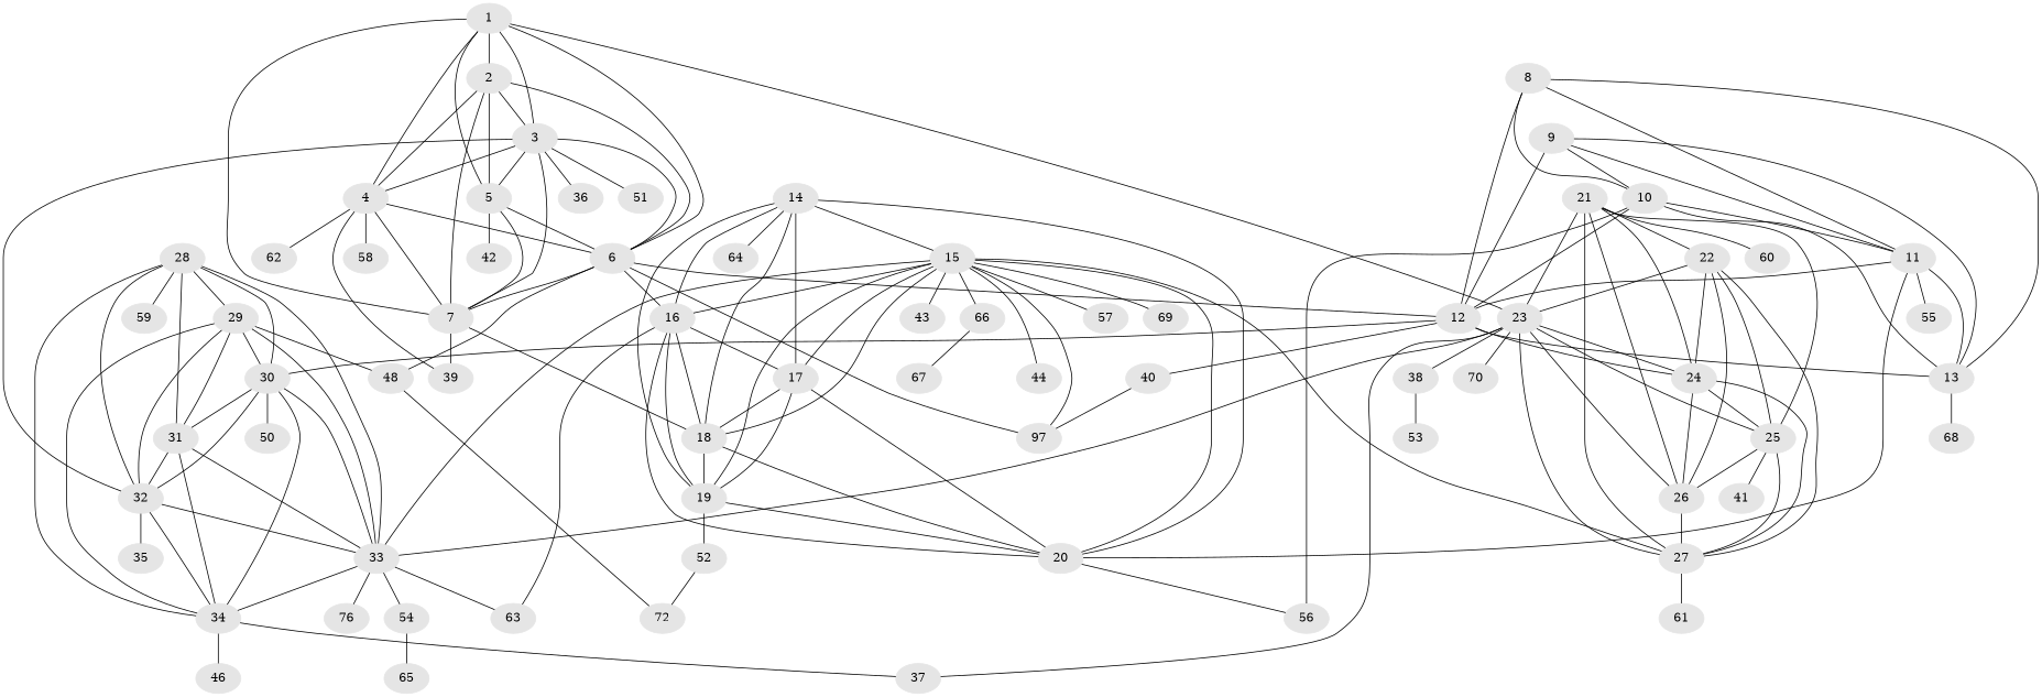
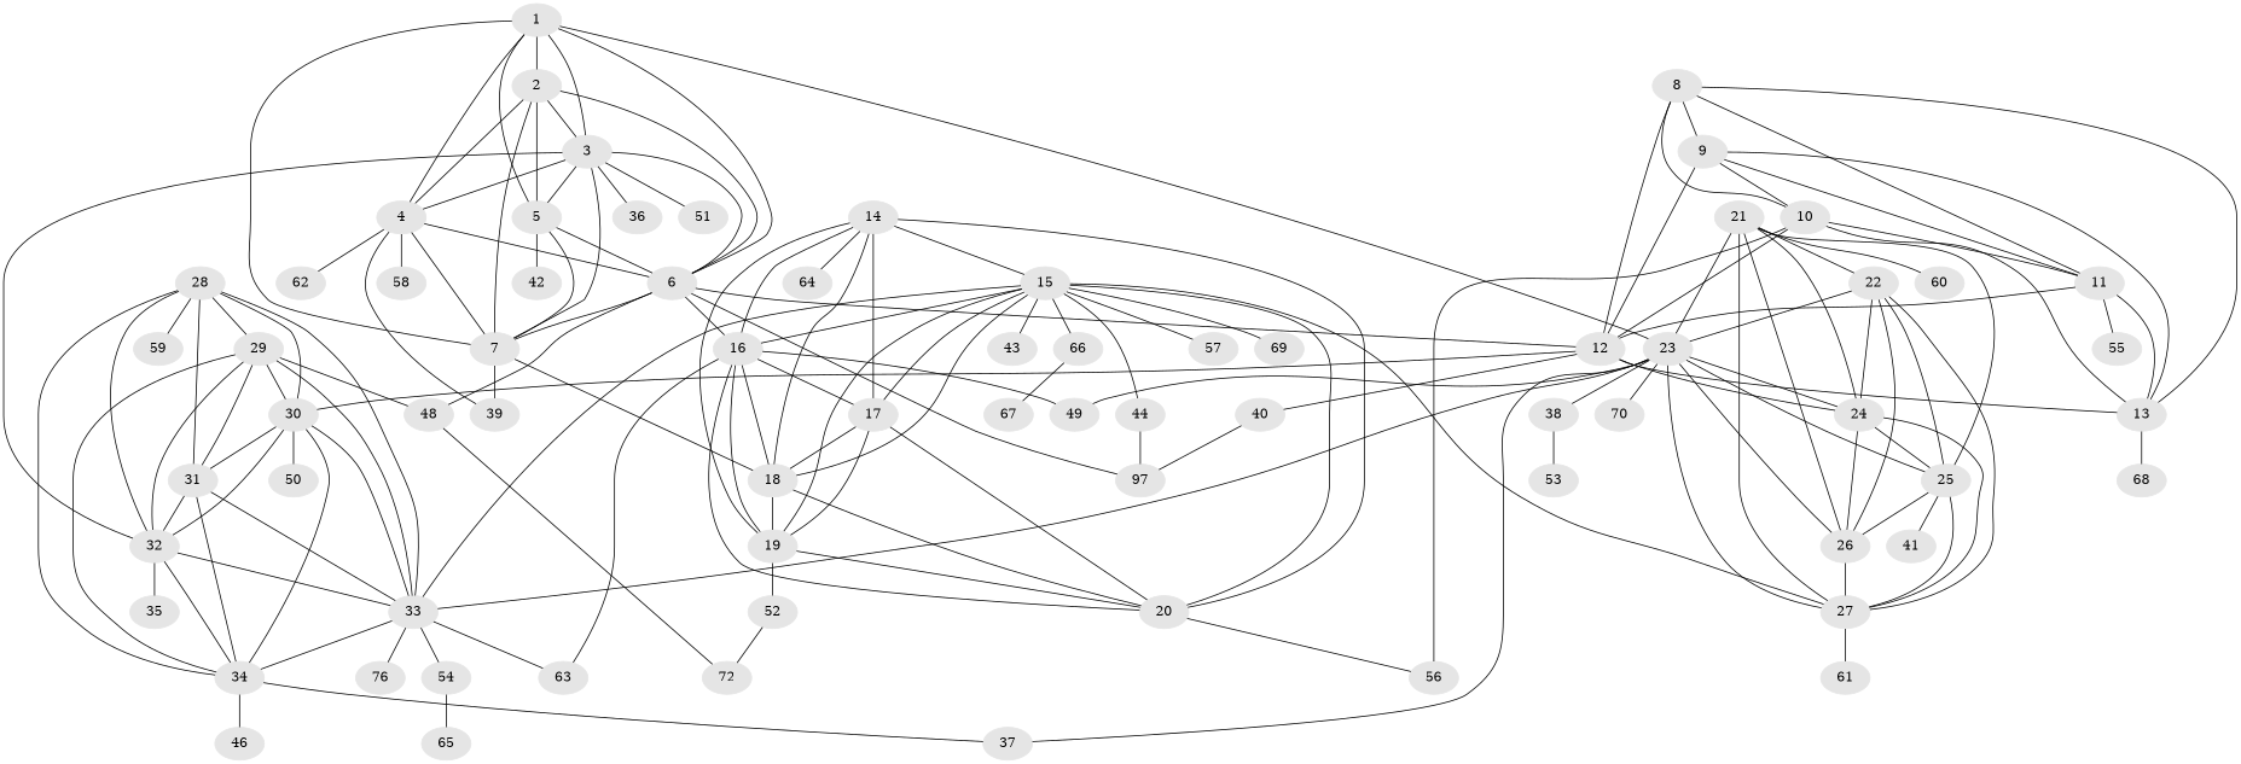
  graph {
    node [color=gray90 style=filled]
    edge [weight=1.0]
    1
    2
    3
    4
    5
    6
    7
    23
    32
    36
    51
    58
    62
    39
    42
    12
    16
    n18 [label=97]
    48
    18
    24
    27
    33
+   49
    25
    26
    37
    38
    70
    34
    35
    13
    30
    40
    20
    17
    19
    63
    72
    8
    9
    10
    11
    56
    55
    68
    31
    50
    14
    15
    64
    43
    44
    57
    66
    69
    52
    61
    54
    n60 [label=76]
    67
    21
    22
    60
    41
    53
    28
    29
    59
    46
    65
    1 -- 2 [weight=2.0]
    1 -- 3
    1 -- 4
    1 -- 5
    1 -- 6
    1 -- 7
    1 -- 23
    2 -- 3
    2 -- 4
    2 -- 5
    2 -- 6
    2 -- 7
    3 -- 4
    3 -- 5
    3 -- 6
    3 -- 7
    3 -- 32
    3 -- 36
    3 -- 51
    4 -- 6
    4 -- 7
    4 -- 58
    4 -- 62 [weight=2.0]
    4 -- 39
    5 -- 6
    5 -- 7
    5 -- 42 [weight=2.0]
    6 -- 7
    6 -- 12 [weight=2.0]
    6 -- 16
    6 -- n18 [weight=2.0]
    6 -- 48 [weight=2.0]
    7 -- 39 [weight=3.0]
    7 -- 18
    23 -- 24
    23 -- 27
    23 -- 33
+   23 -- 49
    23 -- 25
    23 -- 26
    23 -- 37
    23 -- 38
    23 -- 70
    32 -- 33
    32 -- 34
    32 -- 35 [weight=4.0]
    12 -- 24
    12 -- 13 [weight=2.0]
    12 -- 30
    12 -- 40
    16 -- 18
+   16 -- 49 [weight=6.0]
    16 -- 20
    16 -- 17 [weight=5.0]
    16 -- 19
    16 -- 63
    48 -- 72
    18 -- 20
    18 -- 19
    24 -- 27
    24 -- 25
    24 -- 26
    27 -- 61
    33 -- 34
    33 -- 63
    33 -- 54
    33 -- n60
    25 -- 27
    25 -- 26
    25 -- 41 [weight=2.0]
    26 -- 27
    38 -- 53
    34 -- 37
    34 -- 46 [weight=2.0]
    13 -- 68 [weight=2.0]
    30 -- 32
    30 -- 33
    30 -- 34
    30 -- 31
    30 -- 50
    40 -- n18
    20 -- 56
    17 -- 18
    17 -- 20
    17 -- 19
    19 -- 20
    19 -- 52 [weight=3.0]
    8 -- 12 [weight=2.0]
    8 -- 13
+   8 -- 9
    8 -- 10
    8 -- 11
    9 -- 12 [weight=4.0]
    9 -- 13
    9 -- 10
    9 -- 11
    10 -- 12 [weight=2.0]
    10 -- 13
    10 -- 11
    10 -- 56 [weight=3.0]
    11 -- 12 [weight=2.0]
    11 -- 13
-   11 -- 20
    11 -- 55 [weight=3.0]
    31 -- 32
    31 -- 33
    31 -- 34
    14 -- 16
    14 -- 18
    14 -- 20
    14 -- 17
    14 -- 19
    14 -- 15
    14 -- 64
    15 -- 16
-   15 -- n18
+   44 -- n18
    15 -- 18
    15 -- 27
    15 -- 33
    15 -- 20
    15 -- 17
    15 -- 19
    15 -- 43
    15 -- 44
    15 -- 57
    15 -- 66
    15 -- 69
    66 -- 67
    52 -- 72
    54 -- 65
    21 -- 23
    21 -- 24
    21 -- 27
    21 -- 25
    21 -- 26
    21 -- 22
    21 -- 60 [weight=2.0]
    22 -- 23
    22 -- 24
    22 -- 27
    22 -- 25
    22 -- 26 [weight=2.0]
    28 -- 32
    28 -- 33
    28 -- 34
    28 -- 30
    28 -- 31
    28 -- 29
    28 -- 59
    29 -- 32
    29 -- 48 [weight=3.0]
    29 -- 33
    29 -- 34
    29 -- 30
    29 -- 31
  }
